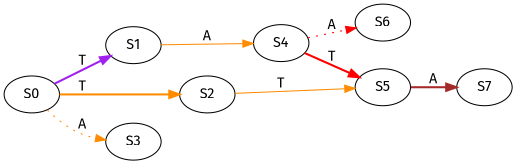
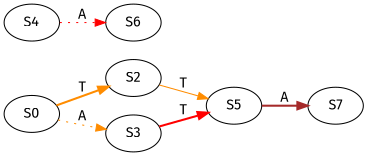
  strict digraph {
    fontname="Fira Sans"
    rankdir=LR
    node [fontname="Fira Sans"]
    edge [color=darkorange fontname="Fira Sans" style=bold]
    S0
-   S1
    S2
    S3
    S4
    S5
    S6
    S7
-   S0 -> S1 [color=purple label=T]
    S0 -> S2 [label=T]
    S0 -> S3 [label=A style=dotted]
-   S1 -> S4 [label=A style=solid]
    S2 -> S5 [label=T style=solid]
-   S4 -> S5 [color=red label=T]
+   S3 -> S5 [color=red label=T]
    S4 -> S6 [color=red label=A style=dotted]
    S5 -> S7 [color=brown label=A]
  }
